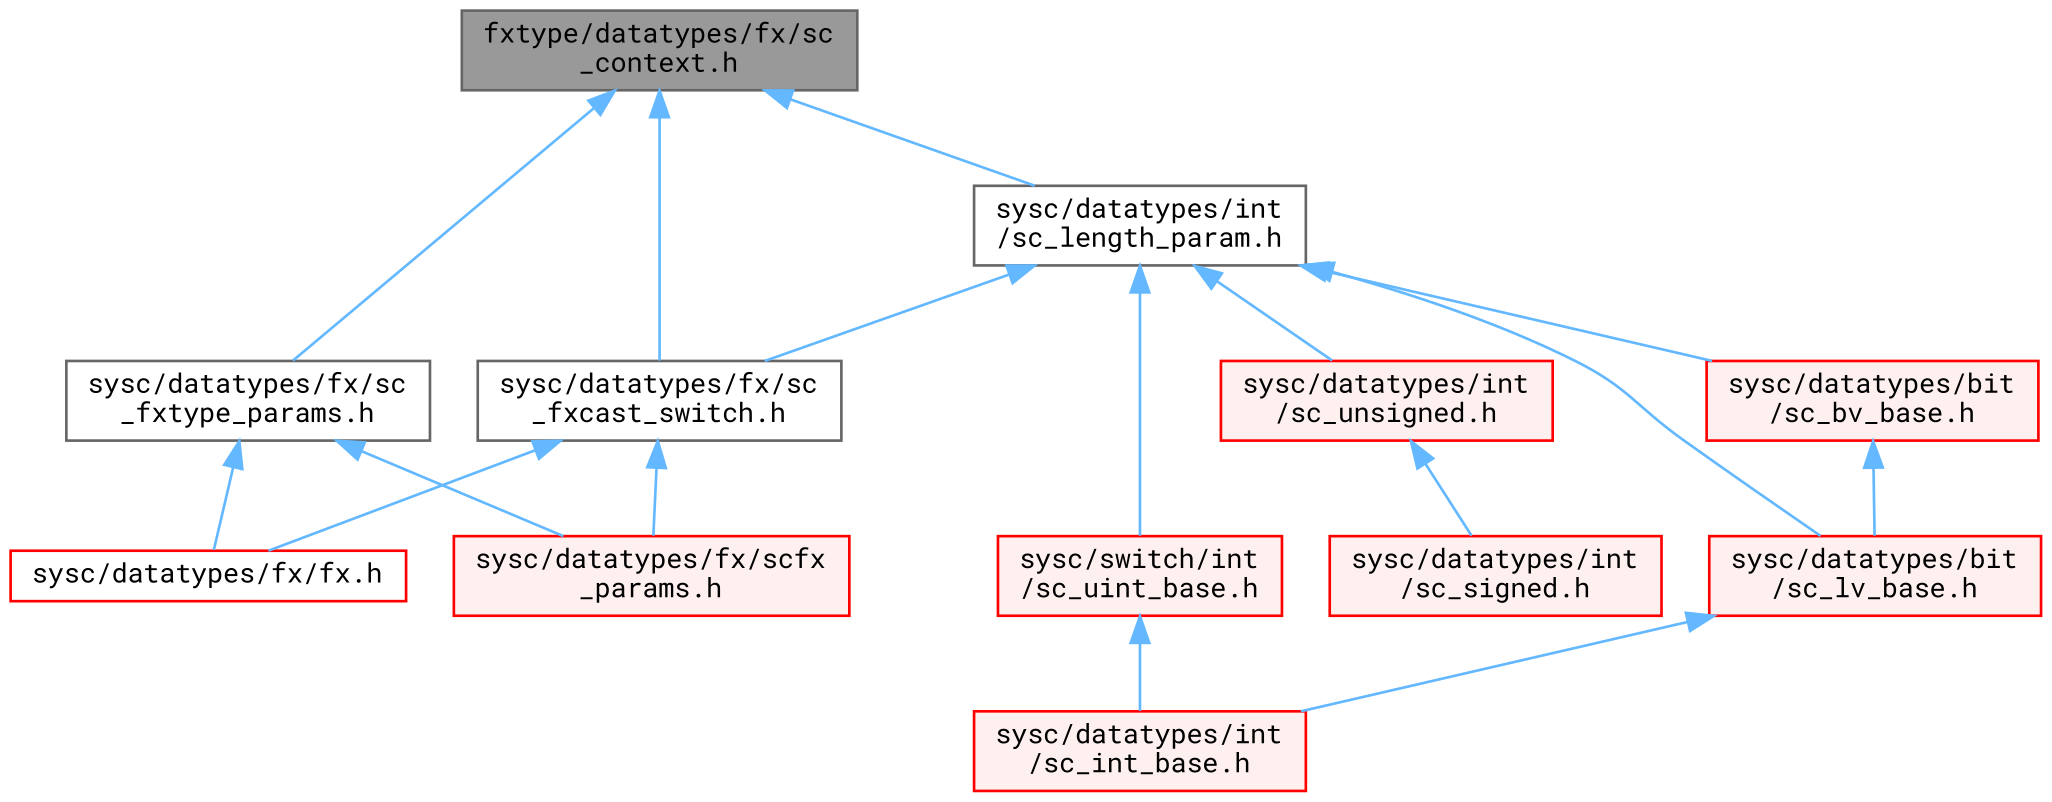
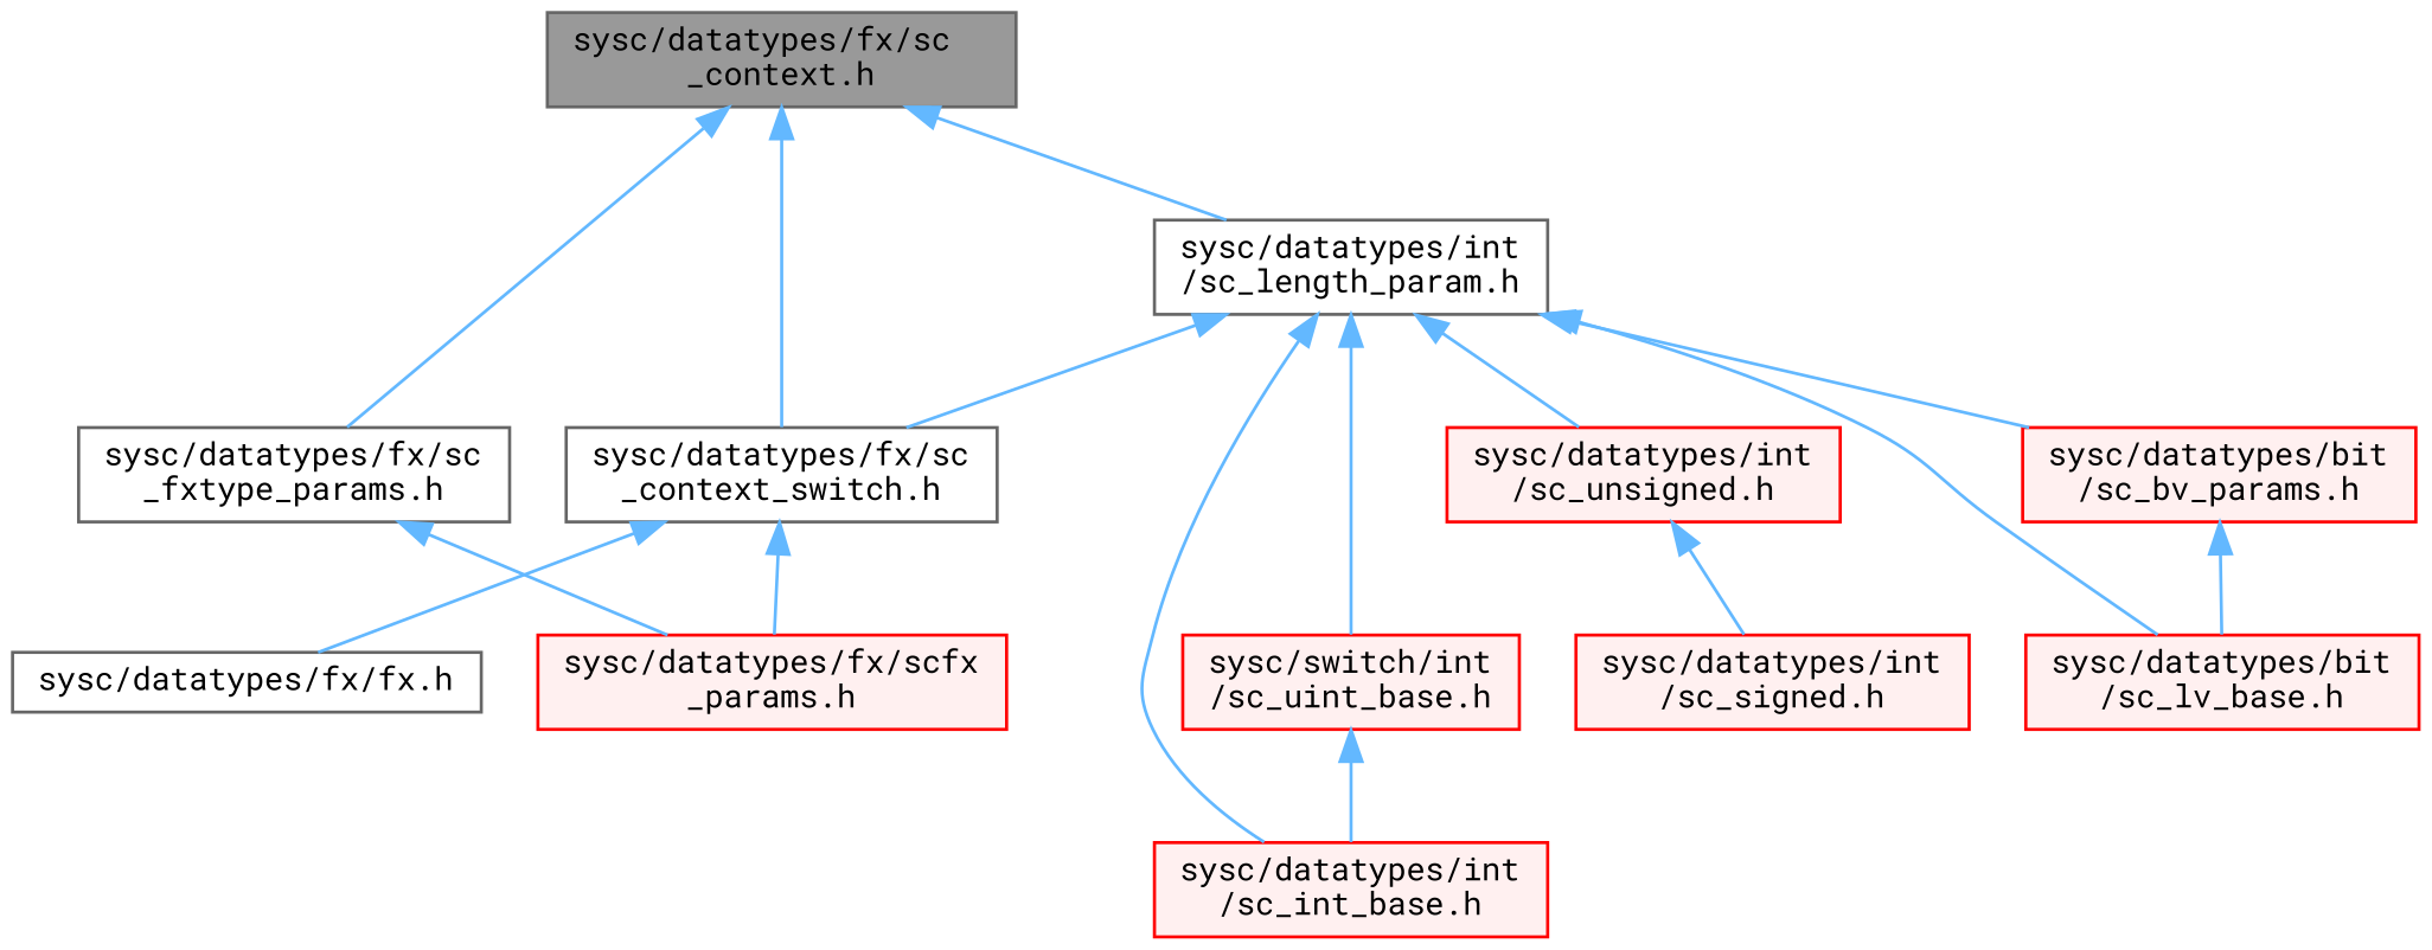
  digraph {
    fontname="Roboto Mono"
    node [color=red fillcolor="#FFF0F0" fontname="Roboto Mono" fontsize=10 shape=box style=filled]
    edge [color=steelblue1 dir=back fontname="Roboto Mono" fontsize=10 labelfontname=FreeSans labelfontsize=10 style=solid]
-   n1 [color=gray40 fillcolor=grey60 fontcolor=black height=0.2 label="fxtype/datatypes/fx/sc\l_context.h" width=0.4]
-   n2 [color=grey40 fillcolor=white height=0.2 label="sysc/datatypes/fx/sc\l_fxcast_switch.h" width=0.4]
+   n1 [color=gray40 fillcolor=grey60 fontcolor=black height=0.2 label="sysc/datatypes/fx/sc\l_context.h" width=0.4]
+   n2 [color=grey40 fillcolor=white height=0.2 label="sysc/datatypes/fx/sc\l_context_switch.h" width=0.4]
    n3 [color=grey40 fillcolor=white height=0.2 label="sysc/datatypes/fx/sc\l_fxtype_params.h" width=0.4]
    n4 [color=grey40 fillcolor=white height=0.2 label="sysc/datatypes/int\l/sc_length_param.h" width=0.4]
-   n5 [fillcolor=white height=0.2 label="sysc/datatypes/fx/fx.h" width=0.4]
+   n5 [color=grey40 fillcolor=white height=0.2 label="sysc/datatypes/fx/fx.h" width=0.4]
    n6 [height=0.2 label="sysc/datatypes/fx/scfx\l_params.h" width=0.4]
-   n7 [height=0.2 label="sysc/datatypes/bit\l/sc_bv_base.h" width=0.4]
+   n7 [height=0.2 label="sysc/datatypes/bit\l/sc_bv_params.h" width=0.4]
    n8 [height=0.2 label="sysc/datatypes/bit\l/sc_lv_base.h" width=0.4]
    n9 [height=0.2 label="sysc/datatypes/int\l/sc_int_base.h" width=0.4]
    n10 [height=0.2 label="sysc/switch/int\l/sc_uint_base.h" width=0.4]
    n11 [height=0.2 label="sysc/datatypes/int\l/sc_unsigned.h" width=0.4]
    n12 [height=0.2 label="sysc/datatypes/int\l/sc_signed.h" width=0.4]
    n1 -> n2
    n1 -> n3
    n1 -> n4
    n2 -> n5
    n2 -> n6
-   n3 -> n5
    n3 -> n6
    n4 -> n2
    n4 -> n7
    n4 -> n8
-   n8 -> n9
+   n4 -> n9
    n4 -> n10
    n4 -> n11
    n7 -> n8
    n10 -> n9
    n11 -> n12
  }
